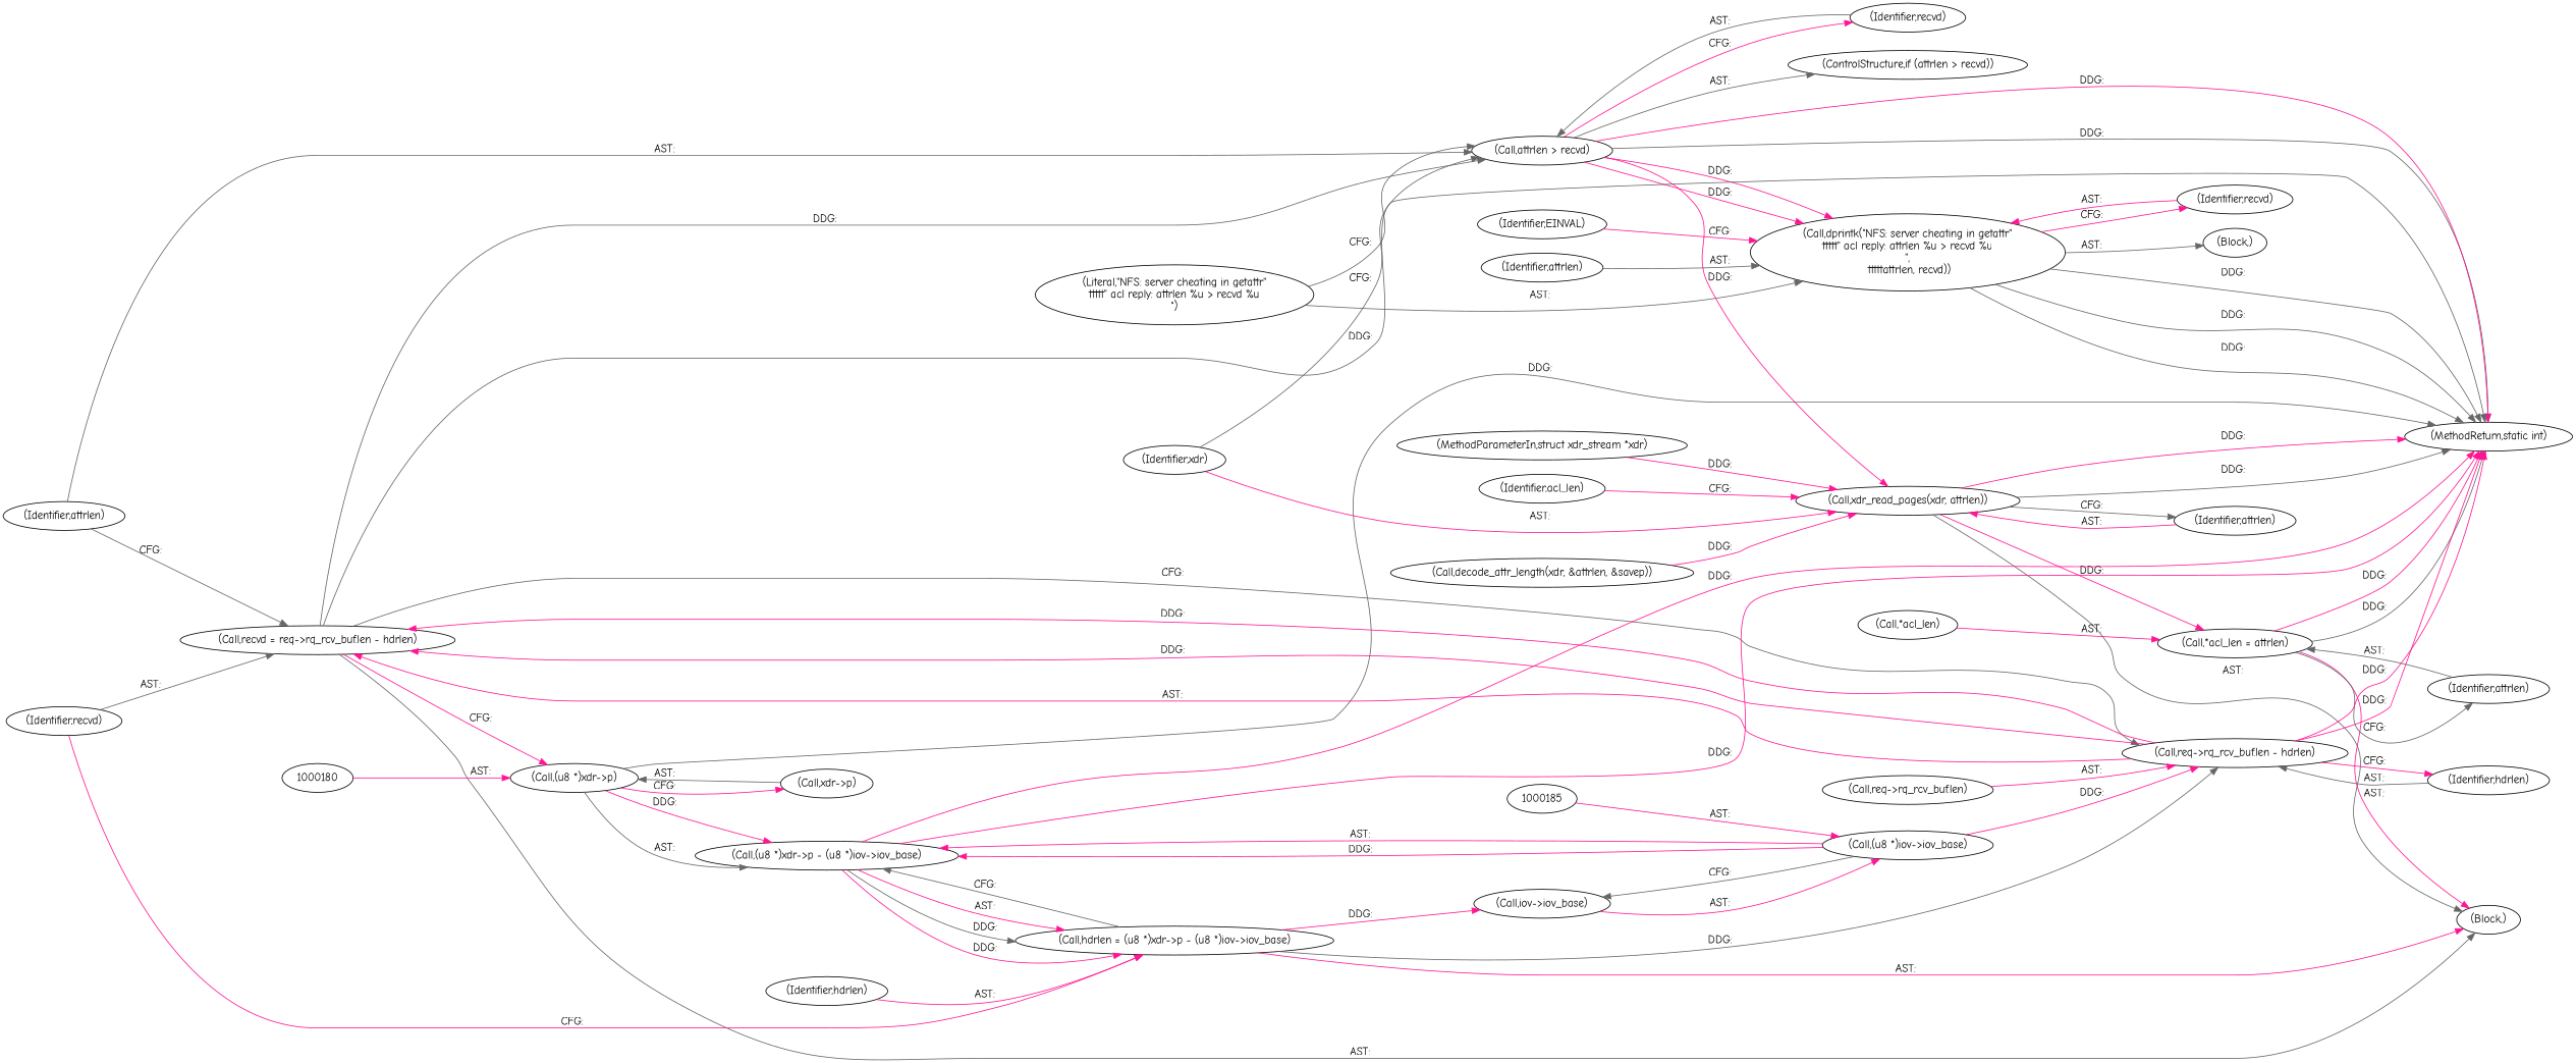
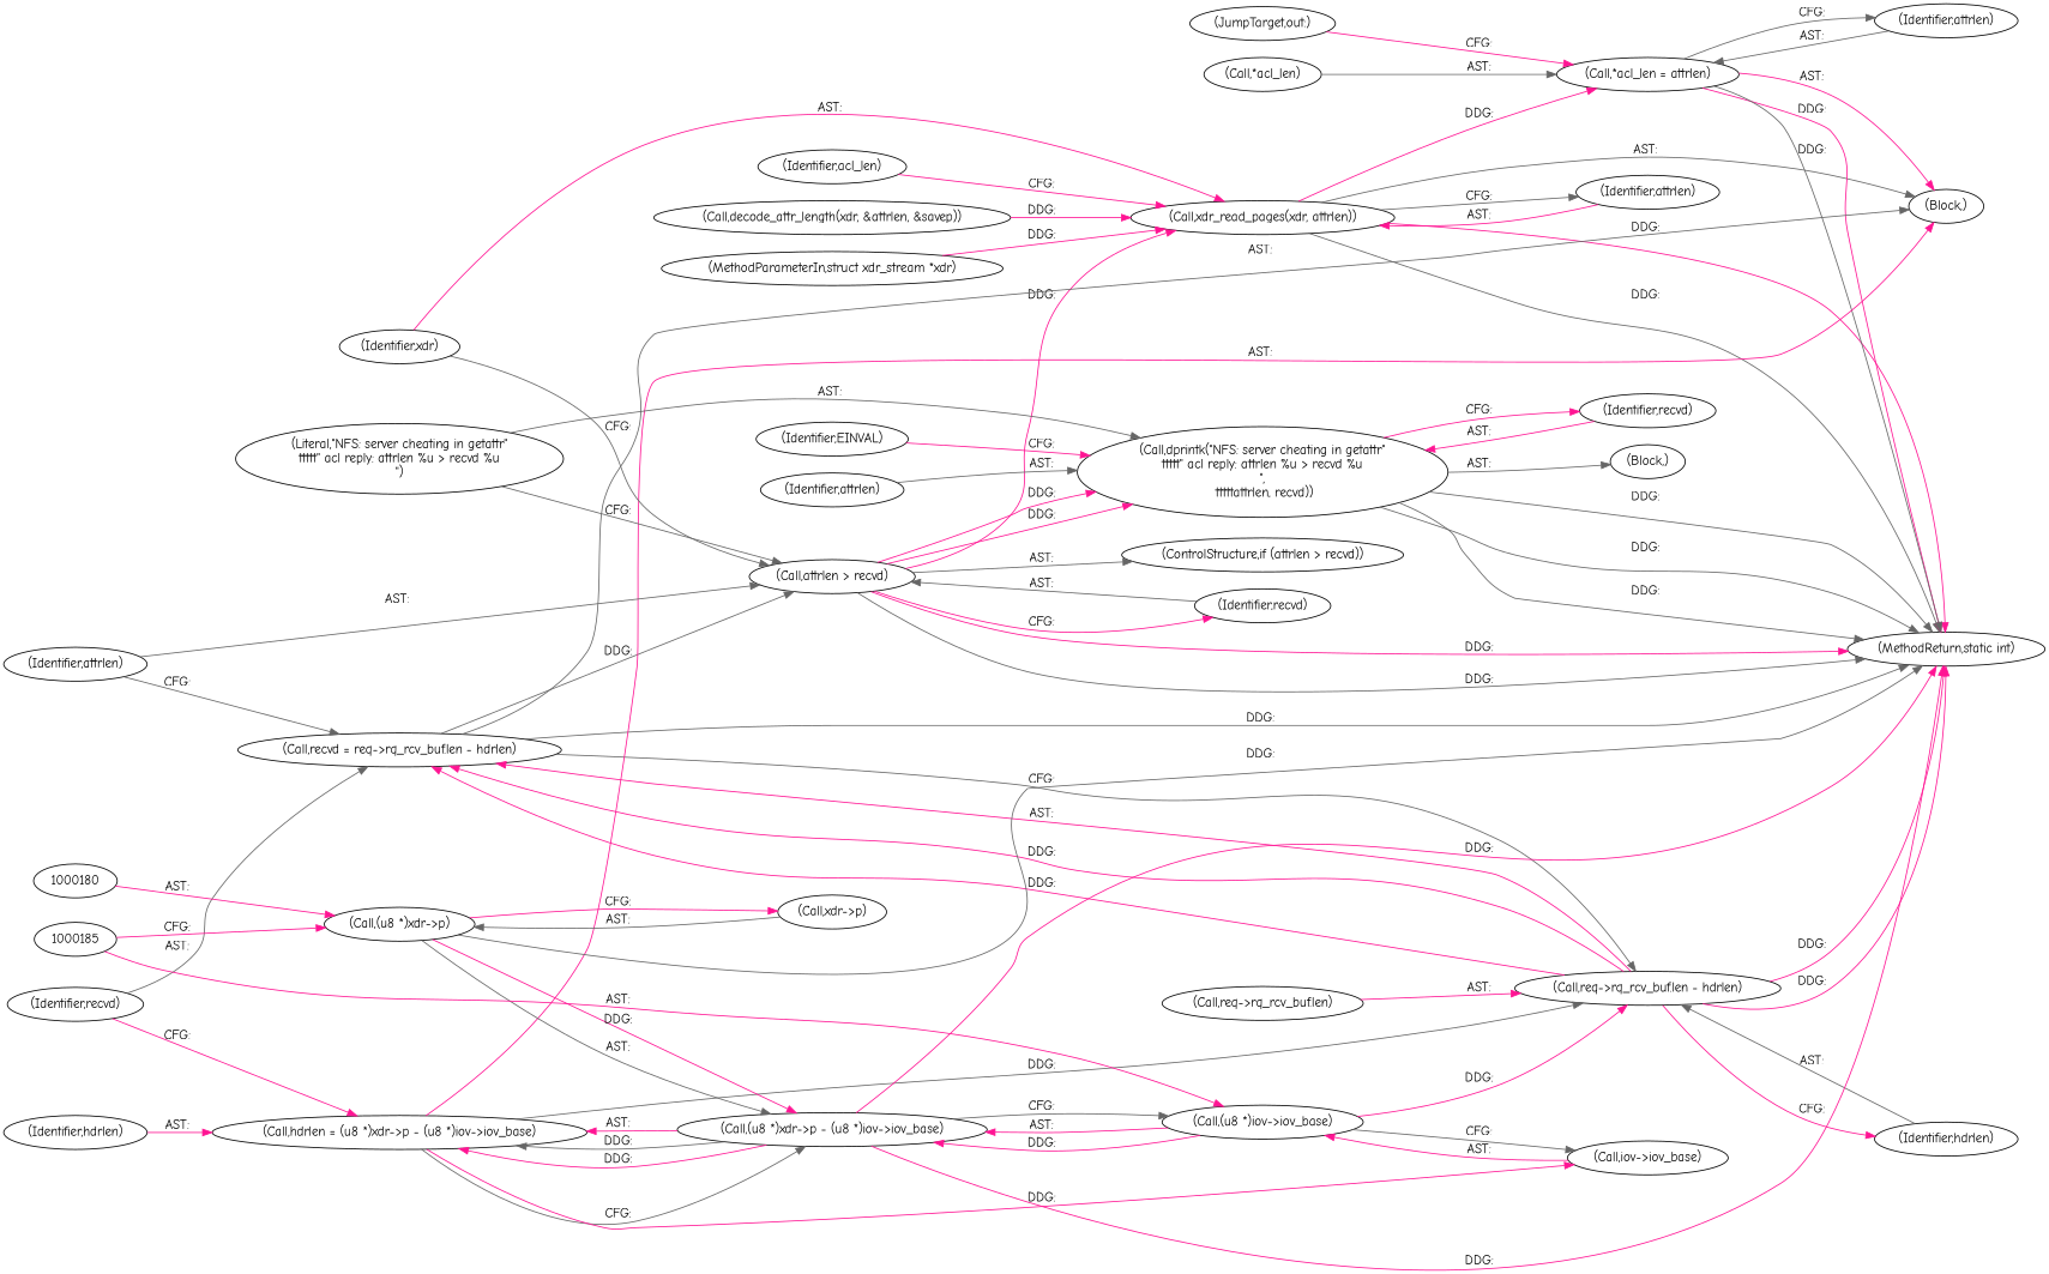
  digraph {
    fontname="Comic Neue"
    rankdir=LR
    node [fontname="Comic Neue"]
    edge [color=deeppink fontname="Comic Neue"]
    n1 [label="(Call,attrlen > recvd)"]
    n2 [label="(Call,dprintk(\"NFS: server cheating in getattr\"\n\t\t\t\t\t\" acl reply: attrlen %u > recvd %u\n\",\n \t\t\t\t\tattrlen, recvd))"]
    n3 [label="(Call,xdr_read_pages(xdr, attrlen))"]
    n4 [label="(Identifier,recvd)"]
    n5 [label="(MethodReturn,static int)"]
    n6 [label="(ControlStructure,if (attrlen > recvd))"]
    n7 [label="(Block,)"]
    n8 [label="(Identifier,recvd)"]
    n9 [label="(Block,)"]
    n10 [label="(Call,*acl_len = attrlen)"]
    n11 [label="(Identifier,attrlen)"]
    n12 [label="(Call,recvd = req->rq_rcv_buf.len - hdrlen)"]
    n13 [label="(Call,req->rq_rcv_buf.len - hdrlen)"]
    n14 [label="(Identifier,hdrlen)"]
    n15 [label="(Call,hdrlen = (u8 *)xdr->p - (u8 *)iov->iov_base)"]
    n16 [label="(Call,(u8 *)xdr->p - (u8 *)iov->iov_base)"]
    n17 [label="(Call,iov->iov_base)"]
    n18 [label="(Call,(u8 *)iov->iov_base)"]
    n19 [label="(Call,(u8 *)xdr->p)"]
    n20 [label="(Call,xdr->p)"]
    n21 [label="(Identifier,attrlen)"]
    n22 [label="(Identifier,hdrlen)"]
    n23 [label="(MethodParameterIn,struct xdr_stream *xdr)"]
    n24 [label="(Identifier,recvd)"]
    n25 [label="(Call,req->rq_rcv_buf.len)"]
    n26 [label="(Identifier,acl_len)"]
    n27 [label="(Literal,\"NFS: server cheating in getattr\"\n\t\t\t\t\t\" acl reply: attrlen %u > recvd %u\n\")"]
    n28 [label="(Call,decode_attr_length(xdr, &attrlen, &savep))"]
+   n29 [label="(JumpTarget,out:)"]
    n30 [label="(Identifier,attrlen)"]
    n31 [label="(Identifier,EINVAL)"]
    n32 [label="(Call,*acl_len)"]
    n33 [label="(Identifier,attrlen)"]
    n34 [label="(Identifier,xdr)"]
    1000180
    1000185
    n1 -> n2 [label="DDG: "]
    n1 -> n2 [label="DDG: "]
    n1 -> n3 [label="DDG: "]
    n1 -> n4 [label="CFG: "]
    n1 -> n5 [color=gray40 label="DDG: "]
    n1 -> n5 [label="DDG: "]
    n1 -> n6 [color=gray40 label="AST: "]
    n2 -> n5 [color=gray40 label="DDG: "]
    n2 -> n5 [color=gray40 label="DDG: "]
    n2 -> n5 [color=gray40 label="DDG: "]
    n2 -> n7 [color=gray40 label="AST: "]
    n2 -> n8 [label="CFG: "]
    n3 -> n5 [label="DDG: "]
    n3 -> n5 [color=gray40 label="DDG: "]
    n3 -> n9 [color=gray40 label="AST: "]
    n3 -> n10 [label="DDG: "]
    n3 -> n11 [color=gray40 label="CFG: "]
    n4 -> n1 [color=gray40 label="AST: "]
    n8 -> n2 [label="AST: "]
    n10 -> n5 [label="DDG: "]
    n10 -> n5 [color=gray40 label="DDG: "]
    n10 -> n9 [label="AST: "]
    n10 -> n21 [color=gray40 label="CFG: "]
    n11 -> n3 [label="AST: "]
    n12 -> n1 [color=gray40 label="DDG: "]
    n12 -> n5 [color=gray40 label="DDG: "]
    n12 -> n9 [color=gray40 label="AST: "]
    n12 -> n13 [color=gray40 label="CFG: "]
    n13 -> n5 [label="DDG: "]
    n13 -> n5 [label="DDG: "]
    n13 -> n12 [label="AST: "]
    n13 -> n12 [label="DDG: "]
    n13 -> n12 [label="DDG: "]
    n13 -> n14 [label="CFG: "]
    n14 -> n13 [color=gray40 label="AST: "]
    n15 -> n9 [label="AST: "]
    n15 -> n13 [color=gray40 label="DDG: "]
    n15 -> n16 [color=gray40 label="CFG: "]
    n15 -> n17 [label="DDG: "]
    n16 -> n5 [label="DDG: "]
    n16 -> n5 [label="DDG: "]
    n16 -> n15 [label="AST: "]
    n16 -> n15 [color=gray40 label="DDG: "]
    n16 -> n15 [label="DDG: "]
+   n16 -> n18 [color=gray40 label="CFG: "]
    n17 -> n18 [label="AST: "]
    n18 -> n13 [label="DDG: "]
    n18 -> n16 [label="AST: "]
    n18 -> n16 [label="DDG: "]
    n18 -> n17 [color=gray40 label="CFG: "]
    n19 -> n5 [color=gray40 label="DDG: "]
    n19 -> n16 [color=gray40 label="AST: "]
    n19 -> n16 [label="DDG: "]
    n19 -> n20 [label="CFG: "]
    n20 -> n19 [color=gray40 label="AST: "]
    n21 -> n10 [color=gray40 label="AST: "]
    n22 -> n15 [label="AST: "]
    n23 -> n3 [label="DDG: "]
    n24 -> n12 [color=gray40 label="AST: "]
    n24 -> n15 [label="CFG: "]
    n25 -> n13 [label="AST: "]
    n26 -> n3 [label="CFG: "]
    n27 -> n1 [color=gray40 label="CFG: "]
    n27 -> n2 [color=gray40 label="AST: "]
    n28 -> n3 [label="DDG: "]
+   n29 -> n10 [label="CFG: "]
    n30 -> n1 [color=gray40 label="AST: "]
    n30 -> n12 [color=gray40 label="CFG: "]
    n31 -> n2 [label="CFG: "]
-   n32 -> n10 [label="AST: "]
+   n32 -> n10 [color=gray40 label="AST: "]
    n33 -> n2 [color=gray40 label="AST: "]
    n34 -> n1 [color=gray40 label="CFG: "]
    n34 -> n3 [label="AST: "]
    1000180 -> n19 [label="AST: "]
    1000185 -> n18 [label="AST: "]
-   n12 -> n19 [label="CFG: "]
+   1000185 -> n19 [label="CFG: "]
  }
